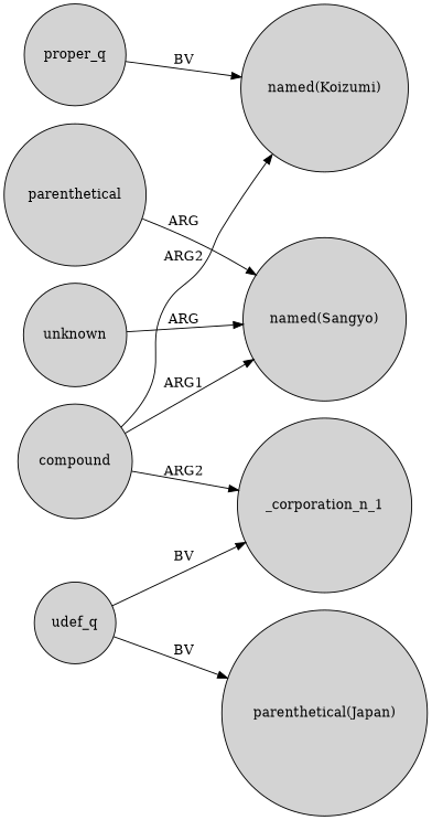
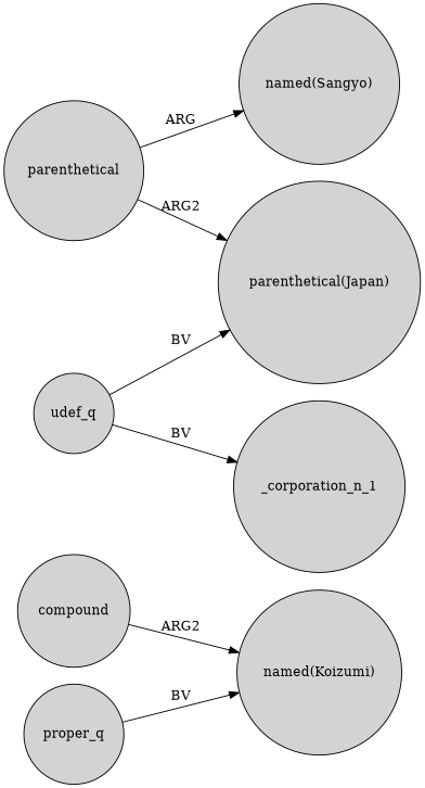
  digraph {
    rankdir=LR
    node [shape=circle style=filled]
    compound
    "named(Koizumi)"
    "named(Sangyo)"
    _corporation_n_1
    udef_q
    n6 [label="parenthetical(Japan)"]
    parenthetical
    proper_q
-   unknown
    compound -> "named(Koizumi)" [label=ARG2]
-   compound -> "named(Sangyo)" [label=ARG1]
-   compound -> _corporation_n_1 [label=ARG2]
    udef_q -> _corporation_n_1 [label=BV]
    udef_q -> n6 [label=BV]
    parenthetical -> "named(Sangyo)" [label=ARG]
+   parenthetical -> n6 [label=ARG2]
    proper_q -> "named(Koizumi)" [label=BV]
-   unknown -> "named(Sangyo)" [label=ARG]
  }
